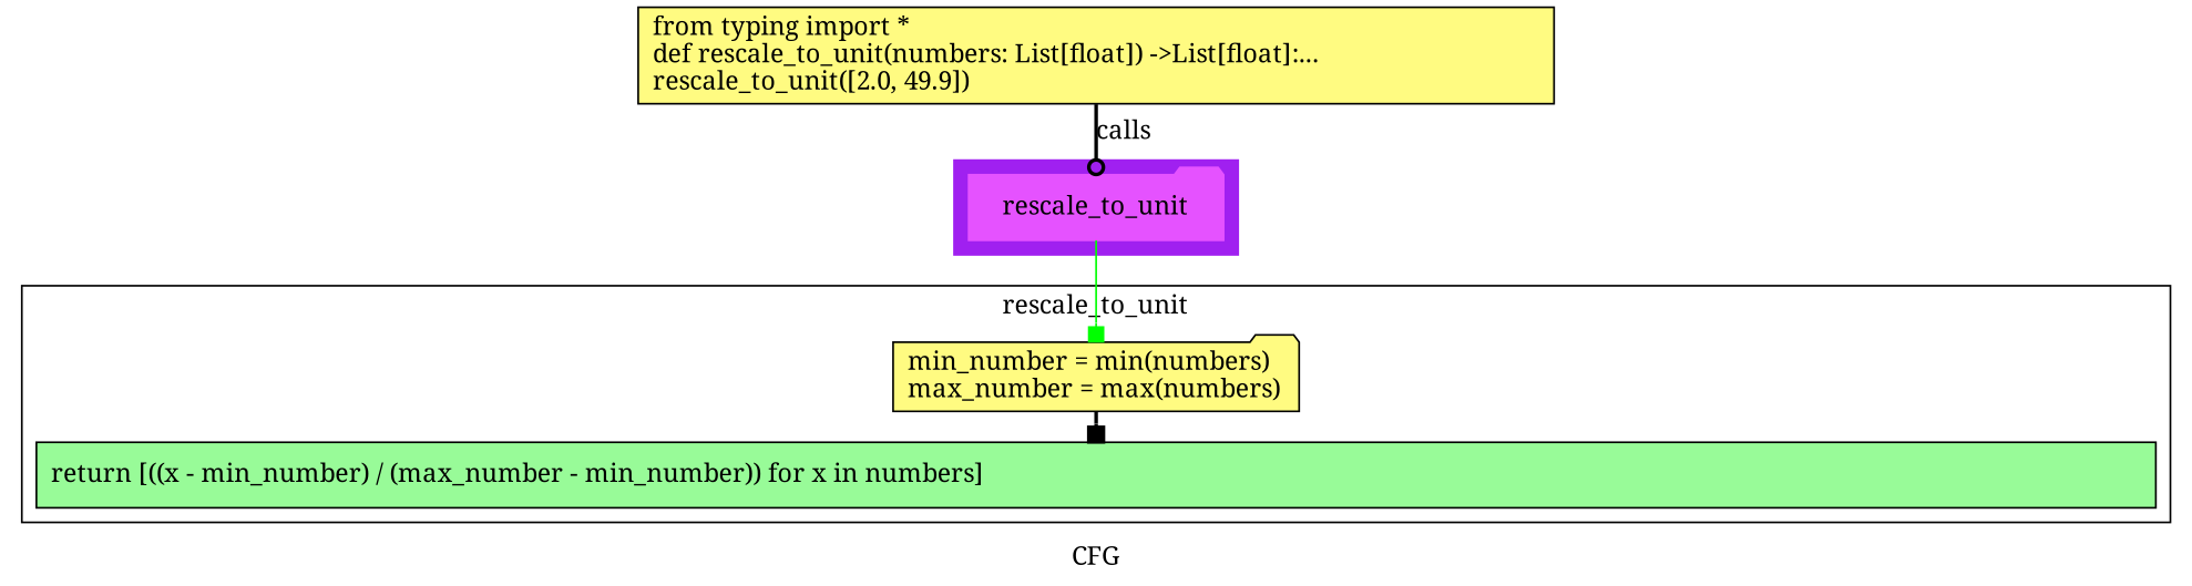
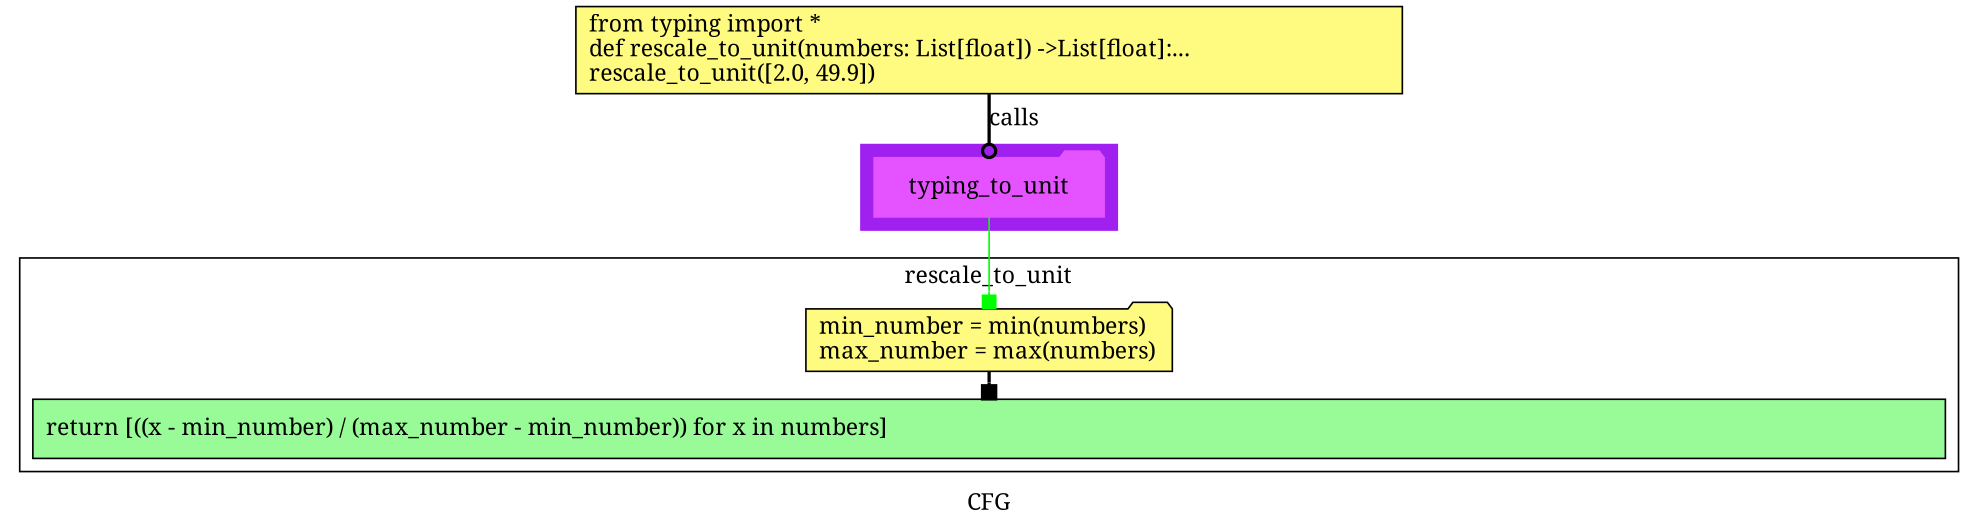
  digraph {
    compound=True
    fontname="Noto Serif"
    label=CFG
    pack=False
    rankdir=TB
    ranksep=0.02
    node [fontname="Noto Serif" shape=folder style="filled,solid" fillcolor="#FFFB81"]
    edge [fontname="Noto Serif" style=bold arrowhead=box]
-   n1 [color="#E552FF" height=0.5 label=rescale_to_unit linenum="[7]" style=filled width=1.9444 fillcolor=""]
+   n1 [color="#E552FF" height=0.5 label=typing_to_unit linenum="[7]" style=filled width=1.9444 fillcolor=""]
    n2 [height=0.52778 label="min_number = min(numbers)\lmax_number = max(numbers)\l" linenum="[3, 4]" width=3.0972]
    n3 [fillcolor="#98fb98" height=0.5 label="return [((x - min_number) / (max_number - min_number)) for x in numbers]\l" linenum="[5]" shape=box width=16.173]
    n4 [height=0.73611 label="from typing import *\ldef rescale_to_unit(numbers: List[float]) ->List[float]:...\lrescale_to_unit([2.0, 49.9])\l" linenum="[1]" shape=box width=6.9861]
    subgraph cluster_1 {
      color=purple
      compound=true
      label=""
      shape=tab
      style=filled
      n1
    }
    subgraph cluster_2 {
      label=rescale_to_unit
      n2
      n3
      subgraph cluster_3 {
        color=purple
        compound=true
        label=""
        shape=tab
        style=filled
      }
    }
    n1 -> n2 [color=green style=solid]
    n2 -> n3 [color=black]
    n4 -> n1 [label=calls arrowhead=odot]
  }
